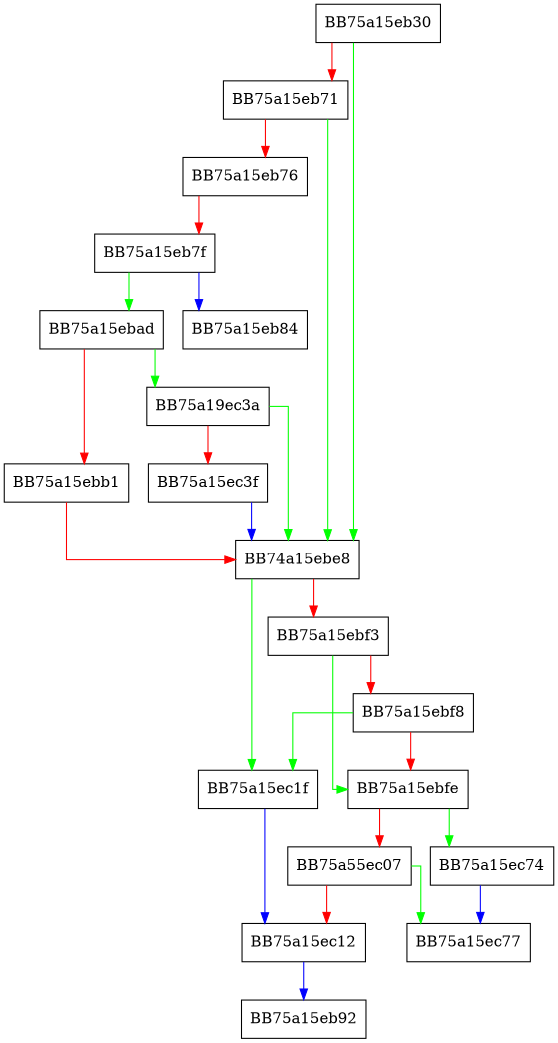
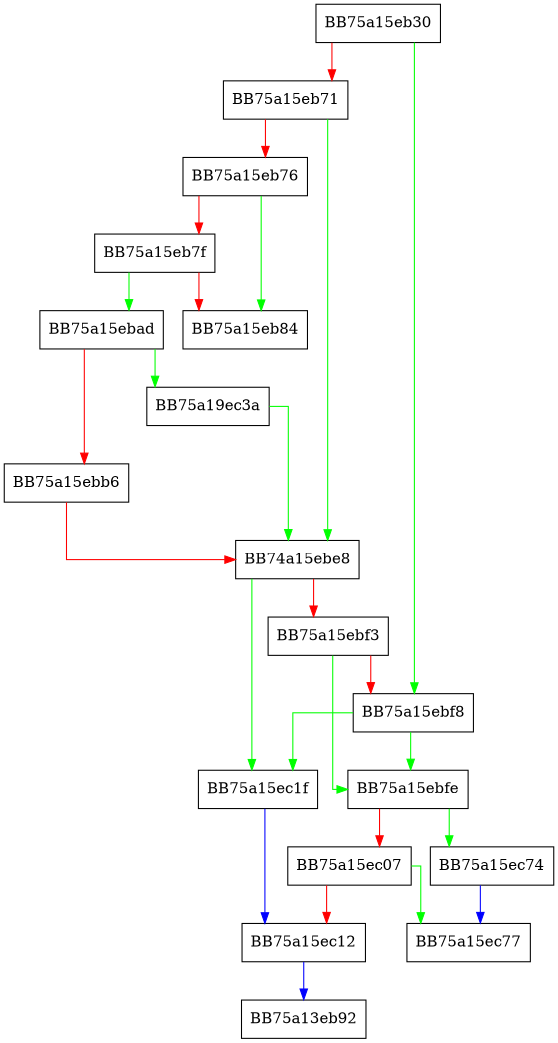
  digraph {
    splines=ortho
    node [shape=box]
    edge [color=red]
    n1 [label=BB74a15ebe8]
    BB75a15eb30
    BB75a15eb71
    BB75a15ec1f
    BB75a15ebf3
    BB75a15eb76
    BB75a15ec12
    BB75a15ebfe
    BB75a15ebf8
    BB75a15eb84
    BB75a15eb7f
    BB75a15ebad
    n13 [label=BB75a19ec3a]
-   BB75a15ebb6 [label=BB75a15ebb1]
-   BB75a15ec3f
-   BB75a15eb92
+   BB75a15ebb6
+   BB75a15eb92 [label=BB75a13eb92]
    BB75a15ec74
-   BB75a15ec07 [label=BB75a55ec07]
+   BB75a15ec07
    BB75a15ec77
    n1 -> BB75a15ec1f [color=green]
    n1 -> BB75a15ebf3
-   BB75a15eb30 -> n1 [color=green]
+   BB75a15eb30 -> BB75a15ebf8 [color=green]
    BB75a15eb30 -> BB75a15eb71
    BB75a15eb71 -> n1 [color=green]
    BB75a15eb71 -> BB75a15eb76
    BB75a15ec1f -> BB75a15ec12 [color=blue]
    BB75a15ebf3 -> BB75a15ebfe [color=green]
    BB75a15ebf3 -> BB75a15ebf8
+   BB75a15eb76 -> BB75a15eb84 [color=green]
    BB75a15eb76 -> BB75a15eb7f
    BB75a15ec12 -> BB75a15eb92 [color=blue]
    BB75a15ebfe -> BB75a15ec74 [color=green]
    BB75a15ebfe -> BB75a15ec07
    BB75a15ebf8 -> BB75a15ec1f [color=green]
-   BB75a15ebf8 -> BB75a15ebfe
-   BB75a15eb7f -> BB75a15eb84 [color=blue]
+   BB75a15ebf8 -> BB75a15ebfe [color=green]
+   BB75a15eb7f -> BB75a15eb84
    BB75a15eb7f -> BB75a15ebad [color=green]
    BB75a15ebad -> n13 [color=green]
    BB75a15ebad -> BB75a15ebb6
    n13 -> n1 [color=green]
-   n13 -> BB75a15ec3f
    BB75a15ebb6 -> n1
-   BB75a15ec3f -> n1 [color=blue]
    BB75a15ec74 -> BB75a15ec77 [color=blue]
    BB75a15ec07 -> BB75a15ec12
    BB75a15ec07 -> BB75a15ec77 [color=green]
  }
